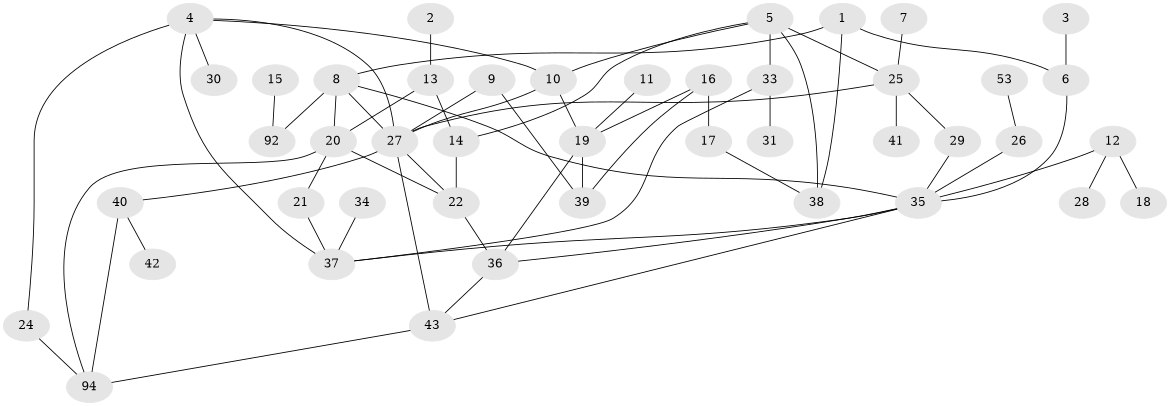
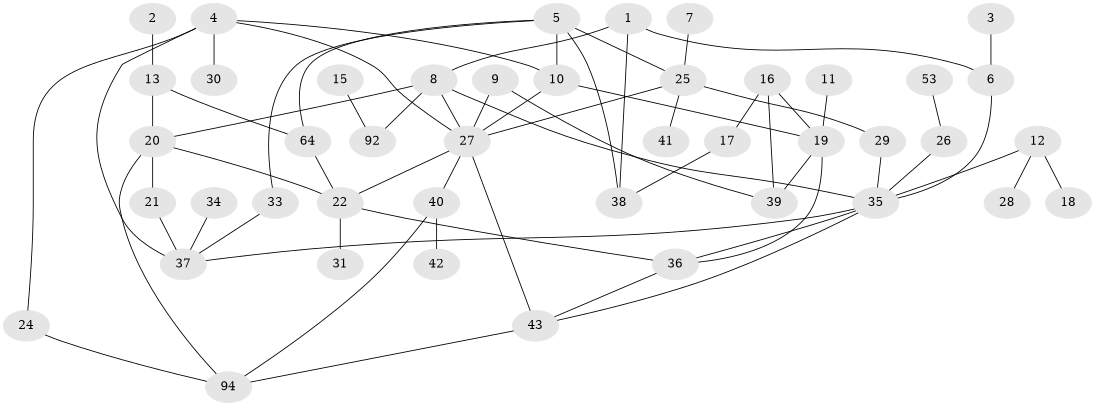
  graph {
    node [color=gray90 style=filled]
    edge [weight=1.0]
    1
    6
    8
    38
    35
    27
    20
    n8 [label=92]
    2
    13
-   14
+   14 [label=64]
    3
    4
    10
    24
    30
    37
    19
    n19 [label=94]
    22
    40
    43
    5
    25
    33
    29
    41
    36
    7
    21
    9
    39
    11
    12
    18
    28
    31
    15
    16
    17
    n41 [label=53]
    26
    42
    34
    1 -- 6
    1 -- 8
    1 -- 38
    6 -- 35
    8 -- 35
    8 -- 27
    8 -- 20
    8 -- n8
    35 -- 37
    35 -- 43
    35 -- 36
    27 -- 22
    27 -- 40
    27 -- 43
    20 -- n19
    20 -- 22
    20 -- 21
    2 -- 13
    13 -- 20
    13 -- 14
    14 -- 22
    3 -- 6
    4 -- 27
    4 -- 10
    4 -- 24
    4 -- 30
    4 -- 37 [weight=2.0]
    10 -- 27
    10 -- 19
    24 -- n19
    19 -- 36
    19 -- 39
    22 -- 36
-   33 -- 31
+   22 -- 31
    40 -- n19
    40 -- 42
    43 -- n19
    5 -- 38
    5 -- 14
    5 -- 10
    5 -- 25
    5 -- 33
    25 -- 27
    25 -- 29
    25 -- 41
    33 -- 37
    29 -- 35
    36 -- 43
    7 -- 25
    21 -- 37
    9 -- 27
    9 -- 39
    11 -- 19
    12 -- 35
    12 -- 18
    12 -- 28
    15 -- n8
    16 -- 19
    16 -- 39
    16 -- 17
    17 -- 38
    n41 -- 26
    26 -- 35
    34 -- 37
  }
